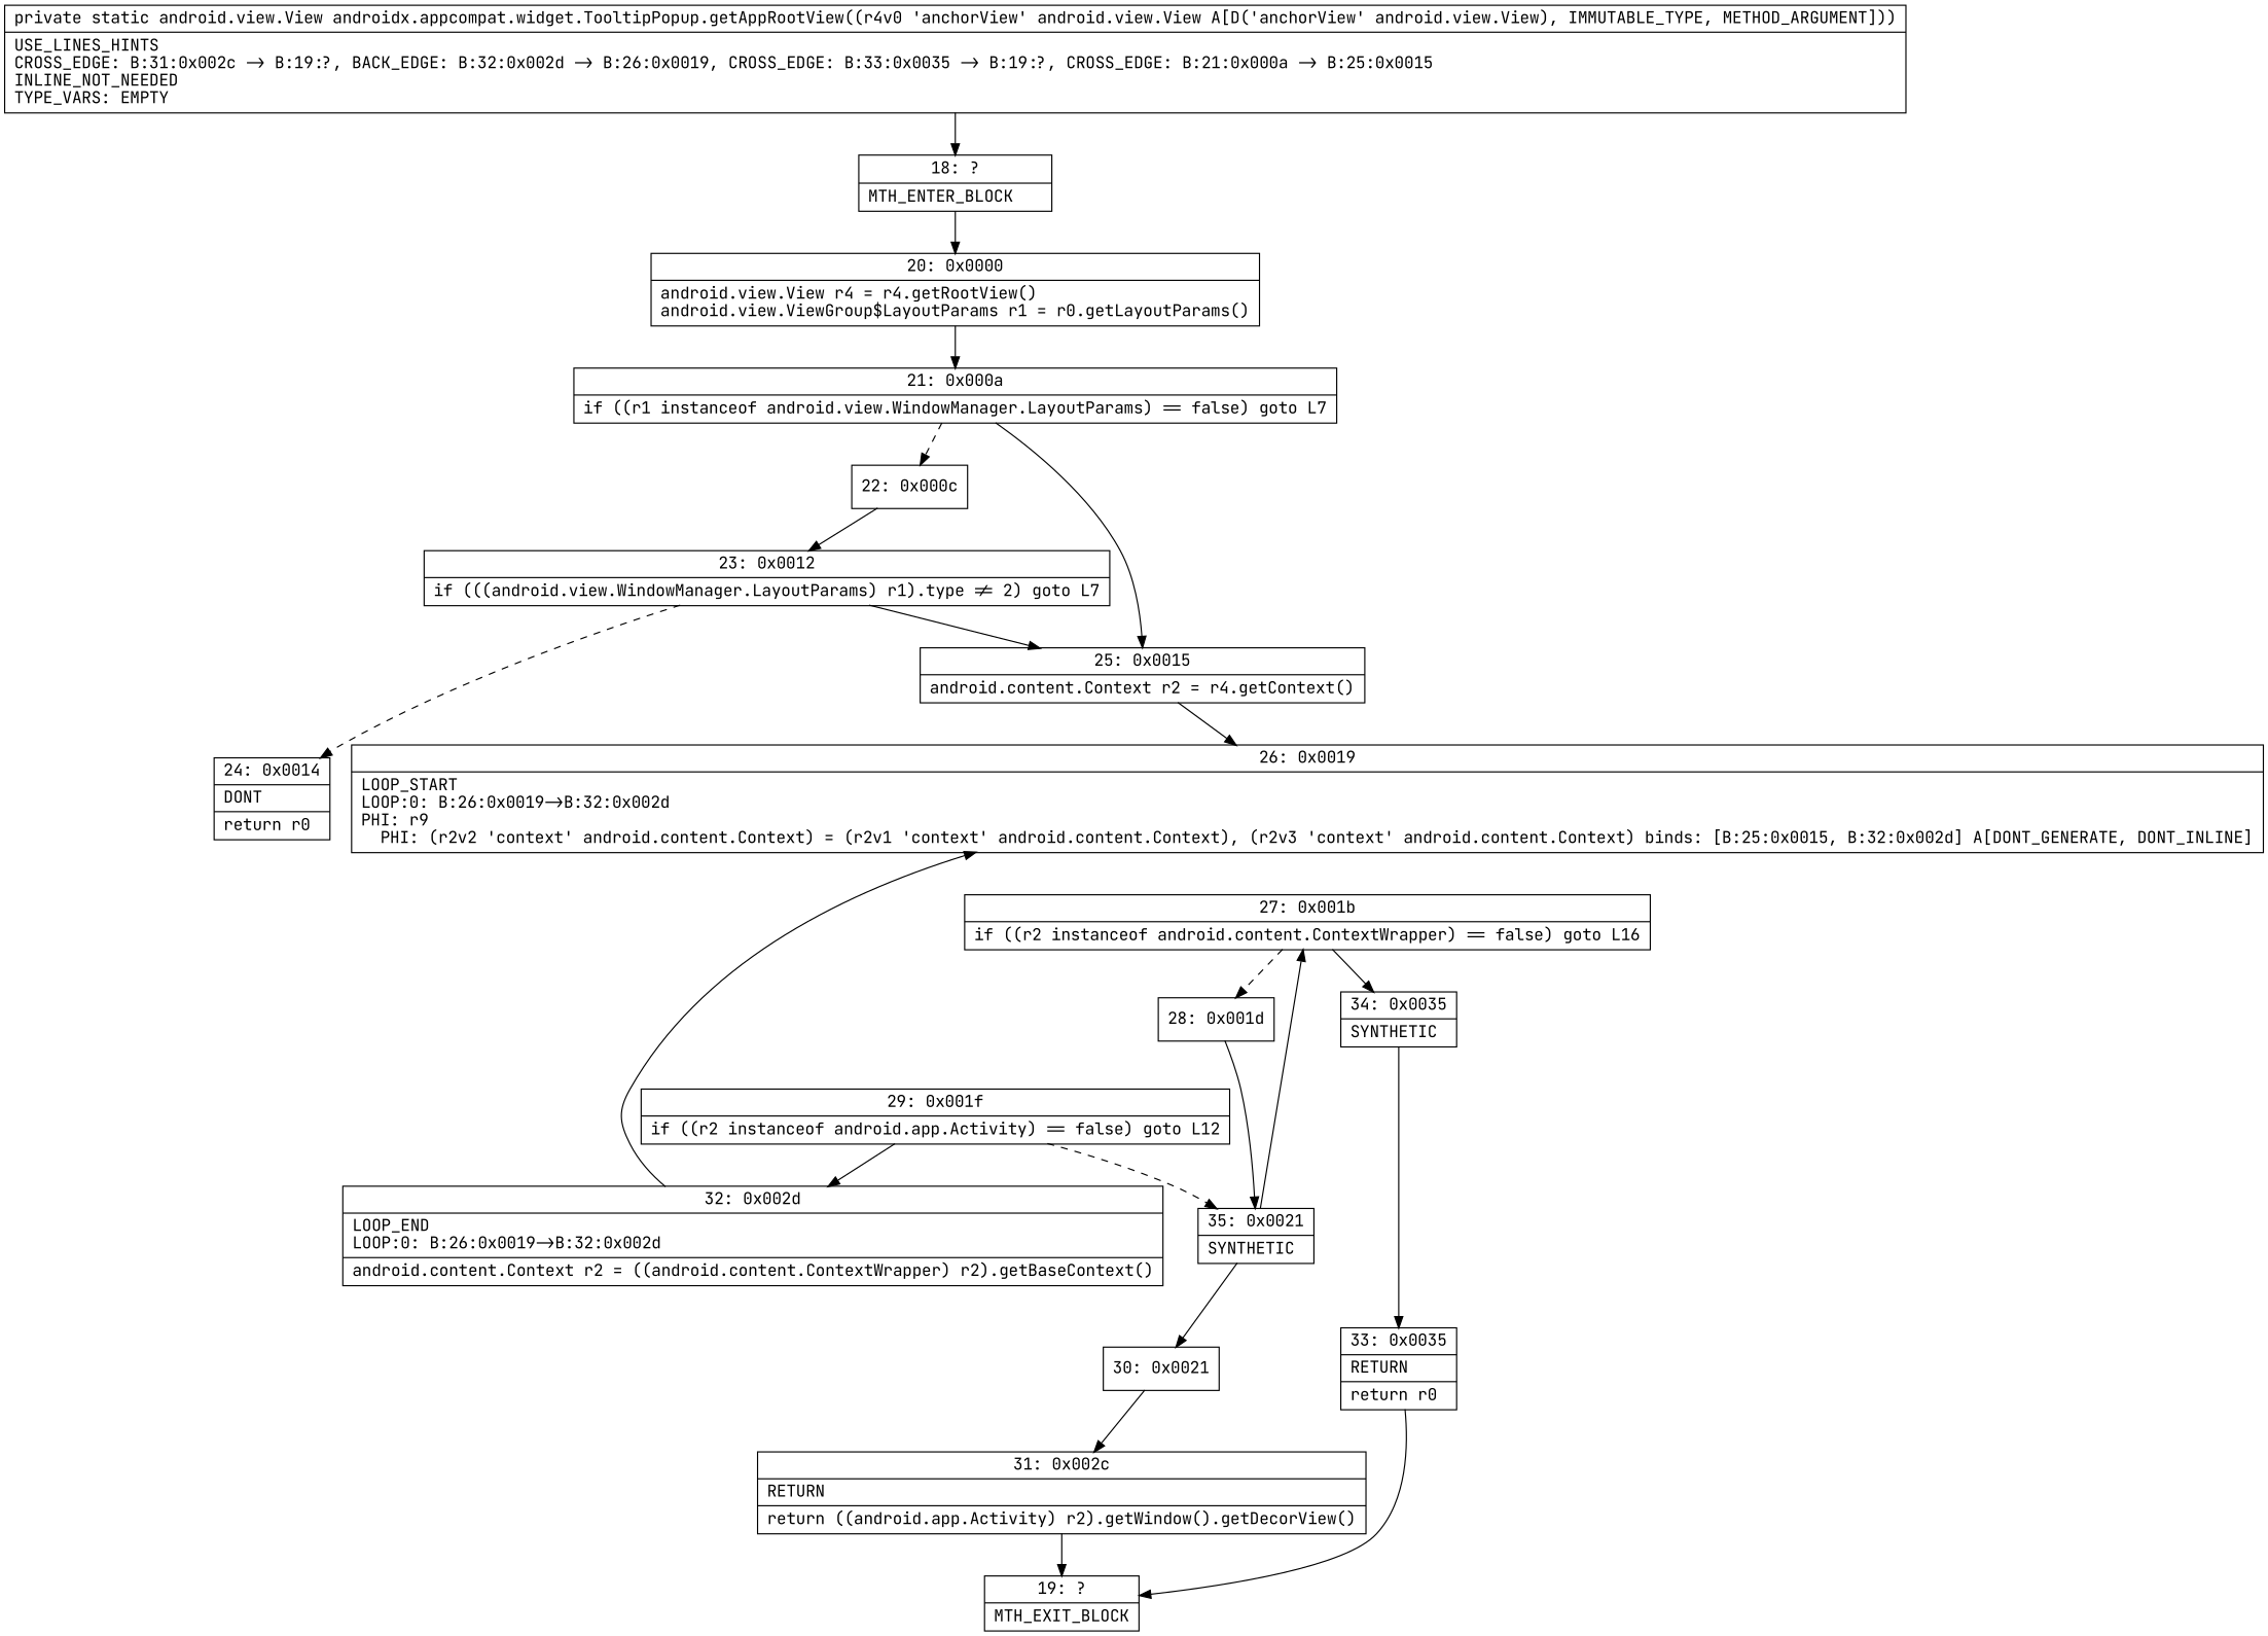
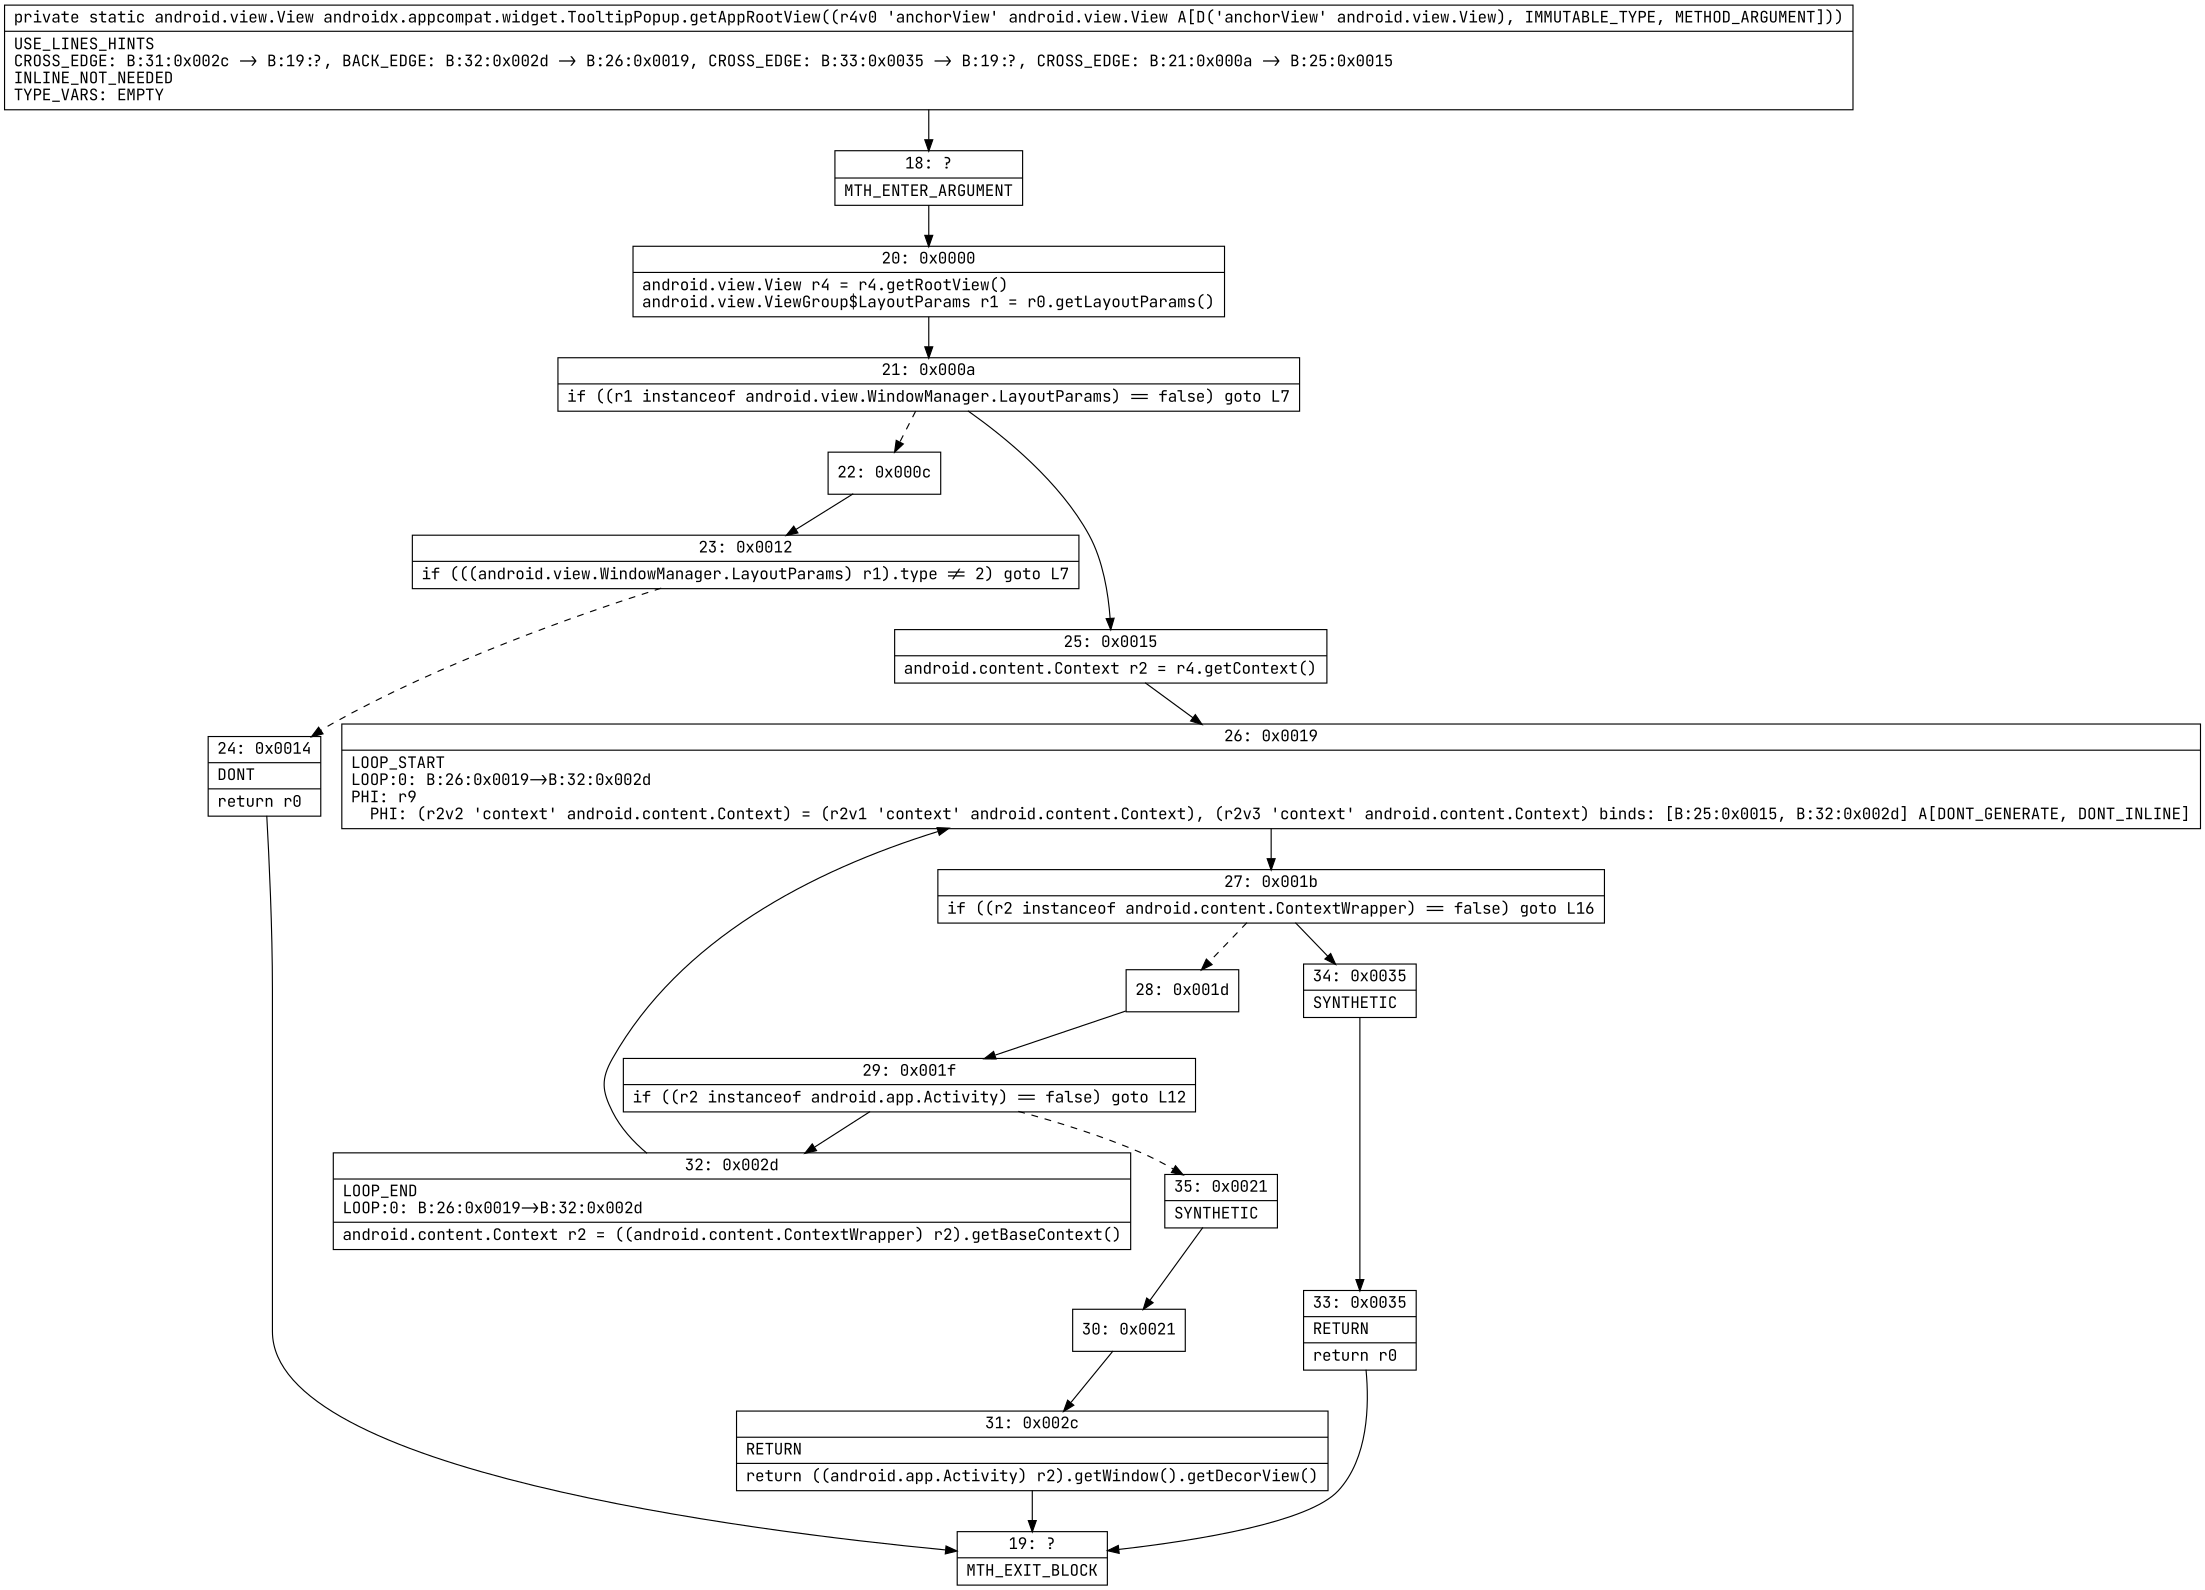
  digraph {
    fontname="JetBrains Mono"
    node [fontname="JetBrains Mono" shape=record]
    edge [fontname="JetBrains Mono"]
-   n1 [label="{18\:\ ?|MTH_ENTER_BLOCK\l}"]
+   n1 [label="{18\:\ ?|MTH_ENTER_ARGUMENT\l}"]
    n2 [label="{20\:\ 0x0000|android.view.View r4 = r4.getRootView()\landroid.view.ViewGroup$LayoutParams r1 = r0.getLayoutParams()\l}"]
    n3 [label="{21\:\ 0x000a|if ((r1 instanceof android.view.WindowManager.LayoutParams) == false) goto L7\l}"]
    n4 [label="{22\:\ 0x000c}"]
    n5 [label="{25\:\ 0x0015|android.content.Context r2 = r4.getContext()\l}"]
    n6 [label="{23\:\ 0x0012|if (((android.view.WindowManager.LayoutParams) r1).type != 2) goto L7\l}"]
    n7 [label="{26\:\ 0x0019|LOOP_START\lLOOP:0: B:26:0x0019\-\>B:32:0x002d\lPHI: r9 \l  PHI: (r2v2 'context' android.content.Context) = (r2v1 'context' android.content.Context), (r2v3 'context' android.content.Context) binds: [B:25:0x0015, B:32:0x002d] A[DONT_GENERATE, DONT_INLINE]\l}"]
    n8 [label="{24\:\ 0x0014|DONT\l|return r0\l}"]
    n9 [label="{19\:\ ?|MTH_EXIT_BLOCK\l}"]
    n10 [label="{27\:\ 0x001b|if ((r2 instanceof android.content.ContextWrapper) == false) goto L16\l}"]
    n11 [label="{28\:\ 0x001d}"]
    n12 [label="{34\:\ 0x0035|SYNTHETIC\l}"]
    n13 [label="{29\:\ 0x001f|if ((r2 instanceof android.app.Activity) == false) goto L12\l}"]
    n14 [label="{33\:\ 0x0035|RETURN\l|return r0\l}"]
    n15 [label="{32\:\ 0x002d|LOOP_END\lLOOP:0: B:26:0x0019\-\>B:32:0x002d\l|android.content.Context r2 = ((android.content.ContextWrapper) r2).getBaseContext()\l}"]
    n16 [label="{35\:\ 0x0021|SYNTHETIC\l}"]
    n17 [label="{30\:\ 0x0021}"]
    n18 [label="{31\:\ 0x002c|RETURN\l|return ((android.app.Activity) r2).getWindow().getDecorView()\l}"]
    n19 [label="{private static android.view.View androidx.appcompat.widget.TooltipPopup.getAppRootView((r4v0 'anchorView' android.view.View A[D('anchorView' android.view.View), IMMUTABLE_TYPE, METHOD_ARGUMENT]))  | USE_LINES_HINTS\lCROSS_EDGE: B:31:0x002c \-\> B:19:?, BACK_EDGE: B:32:0x002d \-\> B:26:0x0019, CROSS_EDGE: B:33:0x0035 \-\> B:19:?, CROSS_EDGE: B:21:0x000a \-\> B:25:0x0015\lINLINE_NOT_NEEDED\lTYPE_VARS: EMPTY\l}"]
    n1 -> n2
    n2 -> n3
    n3 -> n4 [style=dashed]
    n3 -> n5
    n4 -> n6
    n5 -> n7
-   n6 -> n5
    n6 -> n8 [style=dashed]
-   n16 -> n10
+   n7 -> n10
+   n8 -> n9
    n10 -> n11 [style=dashed]
    n10 -> n12
-   n11 -> n16
+   n11 -> n13
    n12 -> n14
    n13 -> n15
    n13 -> n16 [style=dashed]
    n14 -> n9
    n15 -> n7
    n16 -> n17
    n17 -> n18
    n18 -> n9
    n19 -> n1
  }
